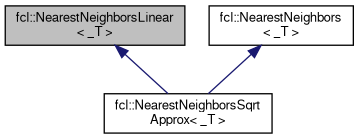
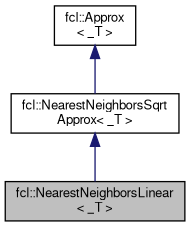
  digraph {
    node [color=black fillcolor=white fontname=FreeSans fontsize=10 shape=record style=filled]
    edge [color=midnightblue dir=back fontname=FreeSans fontsize=10 labelfontname=FreeSans labelfontsize=10 style=solid]
    n1 [fillcolor=grey75 fontcolor=black height=0.2 label="fcl::NearestNeighborsLinear\l\< _T \>" width=0.4]
    n2 [height=0.2 label="fcl::NearestNeighborsSqrt\lApprox\< _T \>" width=0.4]
-   n3 [height=0.2 label="fcl::NearestNeighbors\l\< _T \>" width=0.4]
-   n1 -> n2
+   n3 [height=0.2 label="fcl::Approx\l\< _T \>" width=0.4]
+   n2 -> n1
    n3 -> n2
  }
